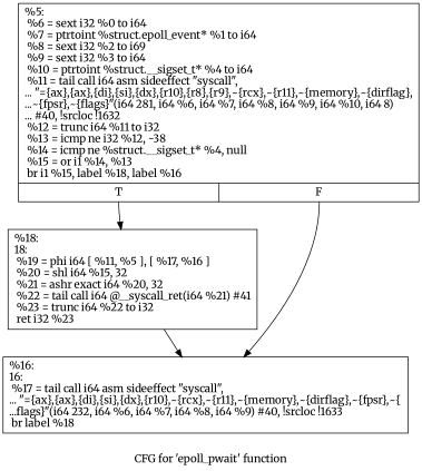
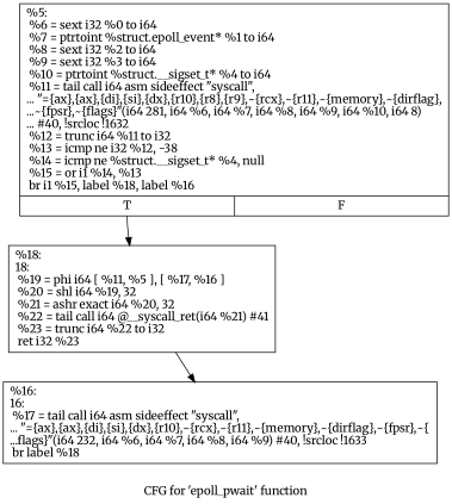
  digraph {
    fontname=Merriweather
    label="CFG for 'epoll_pwait' function"
    node [fontname=Merriweather shape=record]
    edge [fontname=Merriweather]
-   n1 [label="{%5:\l  %6 = sext i32 %0 to i64\l  %7 = ptrtoint %struct.epoll_event* %1 to i64\l  %8 = sext i32 %2 to i69\l  %9 = sext i32 %3 to i64\l  %10 = ptrtoint %struct.__sigset_t* %4 to i64\l  %11 = tail call i64 asm sideeffect \"syscall\",\l... \"=\{ax\},\{ax\},\{di\},\{si\},\{dx\},\{r10\},\{r8\},\{r9\},~\{rcx\},~\{r11\},~\{memory\},~\{dirflag\},\l...~\{fpsr\},~\{flags\}\"(i64 281, i64 %6, i64 %7, i64 %8, i64 %9, i64 %10, i64 8)\l... #40, !srcloc !1632\l  %12 = trunc i64 %11 to i32\l  %13 = icmp ne i32 %12, -38\l  %14 = icmp ne %struct.__sigset_t* %4, null\l  %15 = or i1 %14, %13\l  br i1 %15, label %18, label %16\l|{<s0>T|<s1>F}}"]
-   n2 [label="{%18:\l18:                                               \l  %19 = phi i64 [ %11, %5 ], [ %17, %16 ]\l  %20 = shl i64 %15, 32\l  %21 = ashr exact i64 %20, 32\l  %22 = tail call i64 @__syscall_ret(i64 %21) #41\l  %23 = trunc i64 %22 to i32\l  ret i32 %23\l}"]
+   n1 [label="{%5:\l  %6 = sext i32 %0 to i64\l  %7 = ptrtoint %struct.epoll_event* %1 to i64\l  %8 = sext i32 %2 to i64\l  %9 = sext i32 %3 to i64\l  %10 = ptrtoint %struct.__sigset_t* %4 to i64\l  %11 = tail call i64 asm sideeffect \"syscall\",\l... \"=\{ax\},\{ax\},\{di\},\{si\},\{dx\},\{r10\},\{r8\},\{r9\},~\{rcx\},~\{r11\},~\{memory\},~\{dirflag\},\l...~\{fpsr\},~\{flags\}\"(i64 281, i64 %6, i64 %7, i64 %8, i64 %9, i64 %10, i64 8)\l... #40, !srcloc !1632\l  %12 = trunc i64 %11 to i32\l  %13 = icmp ne i32 %12, -38\l  %14 = icmp ne %struct.__sigset_t* %4, null\l  %15 = or i1 %14, %13\l  br i1 %15, label %18, label %16\l|{<s0>T|<s1>F}}"]
+   n2 [label="{%18:\l18:                                               \l  %19 = phi i64 [ %11, %5 ], [ %17, %16 ]\l  %20 = shl i64 %19, 32\l  %21 = ashr exact i64 %20, 32\l  %22 = tail call i64 @__syscall_ret(i64 %21) #41\l  %23 = trunc i64 %22 to i32\l  ret i32 %23\l}"]
    n3 [label="{%16:\l16:                                               \l  %17 = tail call i64 asm sideeffect \"syscall\",\l... \"=\{ax\},\{ax\},\{di\},\{si\},\{dx\},\{r10\},~\{rcx\},~\{r11\},~\{memory\},~\{dirflag\},~\{fpsr\},~\{\l...flags\}\"(i64 232, i64 %6, i64 %7, i64 %8, i64 %9) #40, !srcloc !1633\l  br label %18\l}"]
    n1 -> n2 [tailport=s0]
-   n1 -> n3 [tailport=s1]
    n2 -> n3
  }
